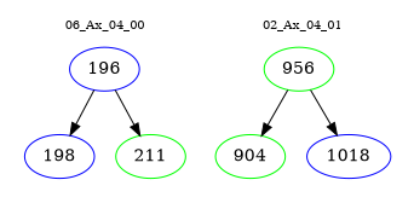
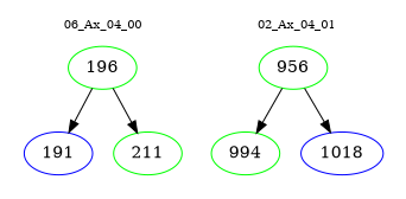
  digraph {
    node [color=green]
    edge [color=black]
-   n1 [color=blue label=196]
-   n2 [color=blue label=198]
+   n1 [label=196]
+   n2 [color=blue label=191]
    n3 [label=211]
    n4 [label=956]
-   n5 [label=904]
+   n5 [label=994]
    n6 [color=blue label=1018]
    subgraph cluster_1 {
      color=white
      fontsize=10
      label="06_Ax_04_00"
      n1
      n2
      n3
    }
    subgraph cluster_2 {
      color=white
      fontsize=10
      label="02_Ax_04_01"
      n4
      n5
      n6
    }
    n1 -> n2
    n1 -> n3
    n4 -> n5
    n4 -> n6
  }
